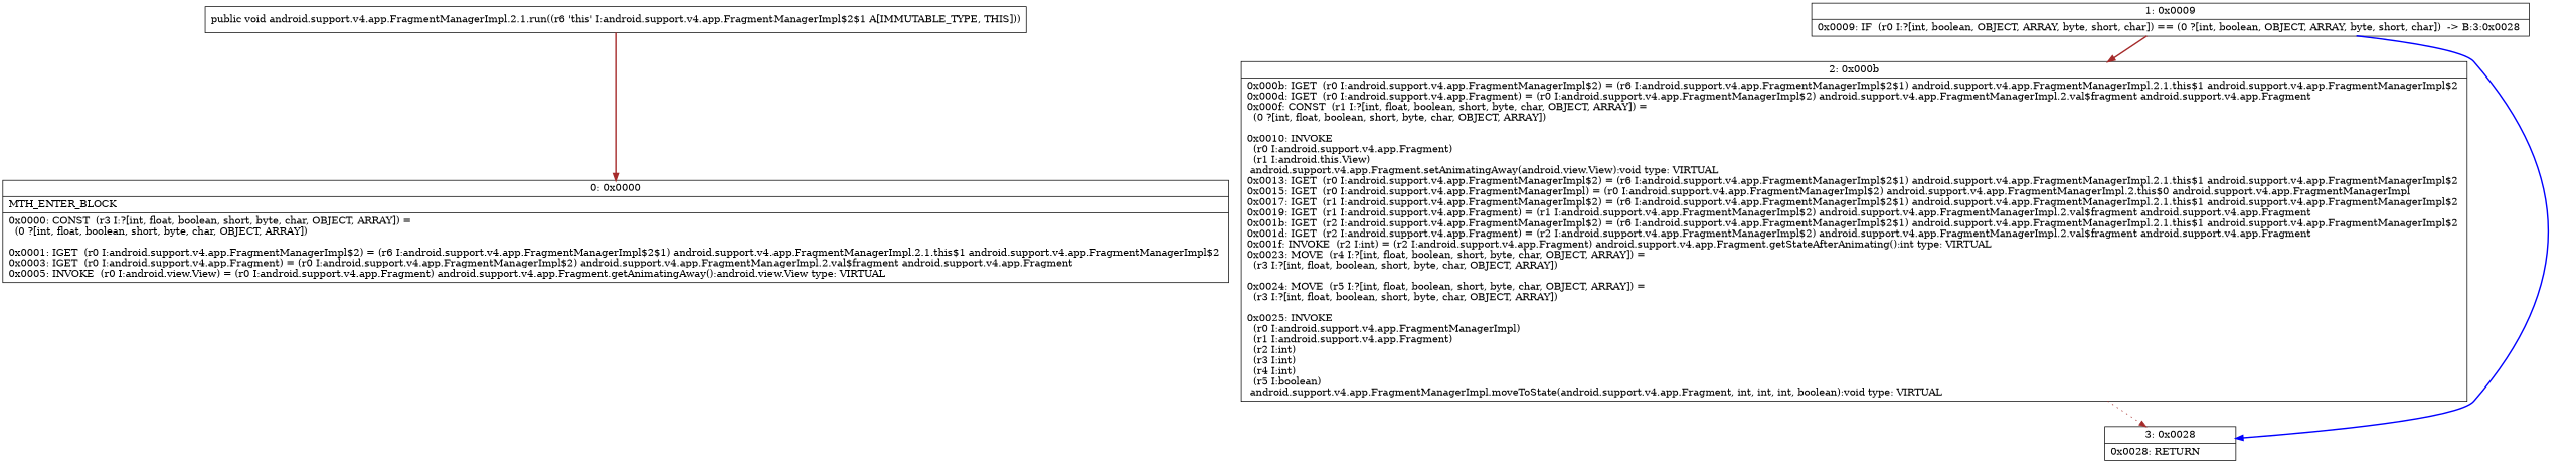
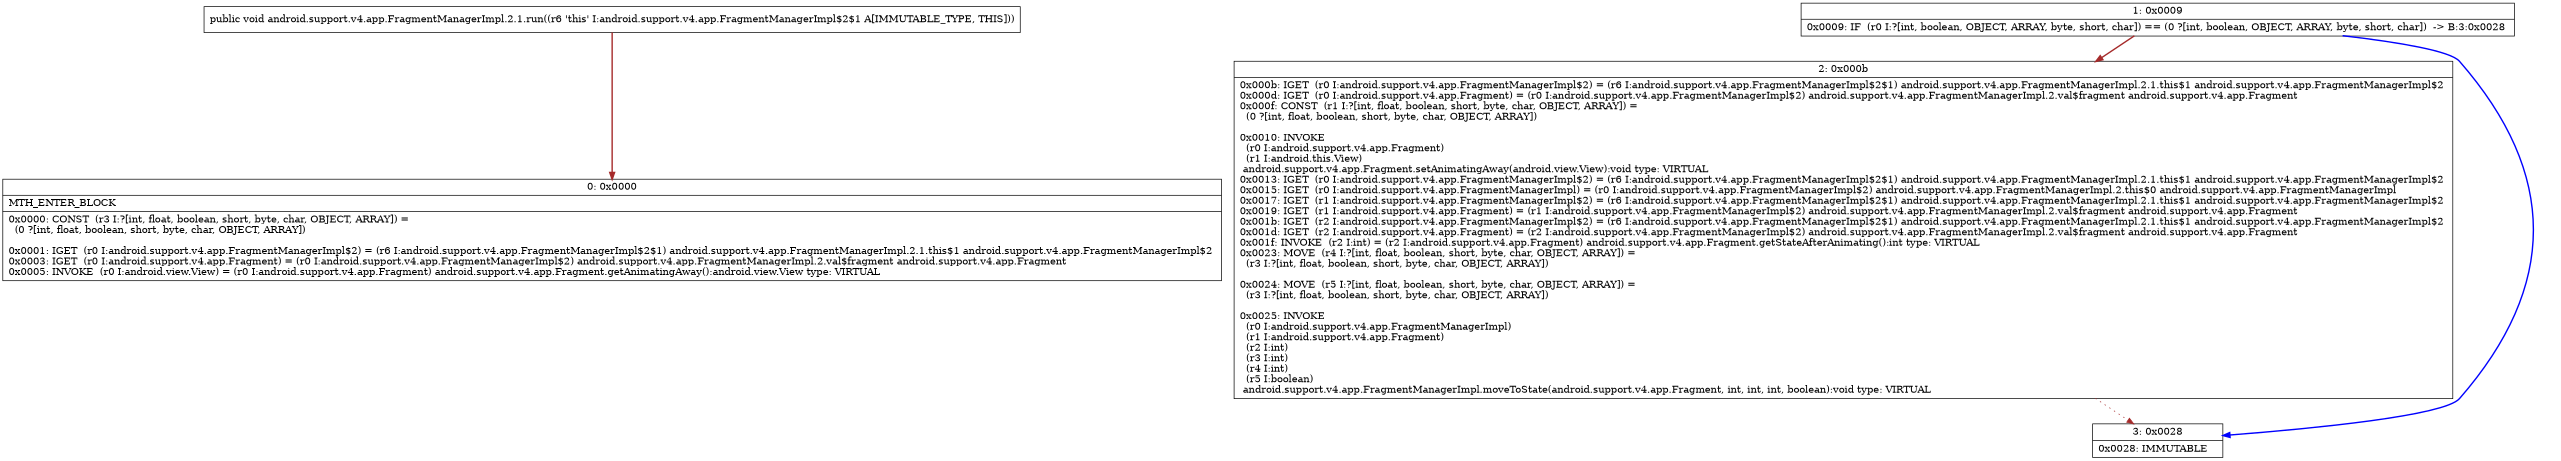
  digraph {
    node [shape=record]
    edge [color=brown style=bold]
    n1 [label="{0\:\ 0x0000|MTH_ENTER_BLOCK\l|0x0000: CONST  (r3 I:?[int, float, boolean, short, byte, char, OBJECT, ARRAY]) = \l  (0 ?[int, float, boolean, short, byte, char, OBJECT, ARRAY])\l \l0x0001: IGET  (r0 I:android.support.v4.app.FragmentManagerImpl$2) = (r6 I:android.support.v4.app.FragmentManagerImpl$2$1) android.support.v4.app.FragmentManagerImpl.2.1.this$1 android.support.v4.app.FragmentManagerImpl$2 \l0x0003: IGET  (r0 I:android.support.v4.app.Fragment) = (r0 I:android.support.v4.app.FragmentManagerImpl$2) android.support.v4.app.FragmentManagerImpl.2.val$fragment android.support.v4.app.Fragment \l0x0005: INVOKE  (r0 I:android.view.View) = (r0 I:android.support.v4.app.Fragment) android.support.v4.app.Fragment.getAnimatingAway():android.view.View type: VIRTUAL \l}"]
    n2 [label="{1\:\ 0x0009|0x0009: IF  (r0 I:?[int, boolean, OBJECT, ARRAY, byte, short, char]) == (0 ?[int, boolean, OBJECT, ARRAY, byte, short, char])  \-\> B:3:0x0028 \l}"]
    n3 [label="{2\:\ 0x000b|0x000b: IGET  (r0 I:android.support.v4.app.FragmentManagerImpl$2) = (r6 I:android.support.v4.app.FragmentManagerImpl$2$1) android.support.v4.app.FragmentManagerImpl.2.1.this$1 android.support.v4.app.FragmentManagerImpl$2 \l0x000d: IGET  (r0 I:android.support.v4.app.Fragment) = (r0 I:android.support.v4.app.FragmentManagerImpl$2) android.support.v4.app.FragmentManagerImpl.2.val$fragment android.support.v4.app.Fragment \l0x000f: CONST  (r1 I:?[int, float, boolean, short, byte, char, OBJECT, ARRAY]) = \l  (0 ?[int, float, boolean, short, byte, char, OBJECT, ARRAY])\l \l0x0010: INVOKE  \l  (r0 I:android.support.v4.app.Fragment)\l  (r1 I:android.this.View)\l android.support.v4.app.Fragment.setAnimatingAway(android.view.View):void type: VIRTUAL \l0x0013: IGET  (r0 I:android.support.v4.app.FragmentManagerImpl$2) = (r6 I:android.support.v4.app.FragmentManagerImpl$2$1) android.support.v4.app.FragmentManagerImpl.2.1.this$1 android.support.v4.app.FragmentManagerImpl$2 \l0x0015: IGET  (r0 I:android.support.v4.app.FragmentManagerImpl) = (r0 I:android.support.v4.app.FragmentManagerImpl$2) android.support.v4.app.FragmentManagerImpl.2.this$0 android.support.v4.app.FragmentManagerImpl \l0x0017: IGET  (r1 I:android.support.v4.app.FragmentManagerImpl$2) = (r6 I:android.support.v4.app.FragmentManagerImpl$2$1) android.support.v4.app.FragmentManagerImpl.2.1.this$1 android.support.v4.app.FragmentManagerImpl$2 \l0x0019: IGET  (r1 I:android.support.v4.app.Fragment) = (r1 I:android.support.v4.app.FragmentManagerImpl$2) android.support.v4.app.FragmentManagerImpl.2.val$fragment android.support.v4.app.Fragment \l0x001b: IGET  (r2 I:android.support.v4.app.FragmentManagerImpl$2) = (r6 I:android.support.v4.app.FragmentManagerImpl$2$1) android.support.v4.app.FragmentManagerImpl.2.1.this$1 android.support.v4.app.FragmentManagerImpl$2 \l0x001d: IGET  (r2 I:android.support.v4.app.Fragment) = (r2 I:android.support.v4.app.FragmentManagerImpl$2) android.support.v4.app.FragmentManagerImpl.2.val$fragment android.support.v4.app.Fragment \l0x001f: INVOKE  (r2 I:int) = (r2 I:android.support.v4.app.Fragment) android.support.v4.app.Fragment.getStateAfterAnimating():int type: VIRTUAL \l0x0023: MOVE  (r4 I:?[int, float, boolean, short, byte, char, OBJECT, ARRAY]) = \l  (r3 I:?[int, float, boolean, short, byte, char, OBJECT, ARRAY])\l \l0x0024: MOVE  (r5 I:?[int, float, boolean, short, byte, char, OBJECT, ARRAY]) = \l  (r3 I:?[int, float, boolean, short, byte, char, OBJECT, ARRAY])\l \l0x0025: INVOKE  \l  (r0 I:android.support.v4.app.FragmentManagerImpl)\l  (r1 I:android.support.v4.app.Fragment)\l  (r2 I:int)\l  (r3 I:int)\l  (r4 I:int)\l  (r5 I:boolean)\l android.support.v4.app.FragmentManagerImpl.moveToState(android.support.v4.app.Fragment, int, int, int, boolean):void type: VIRTUAL \l}"]
-   n4 [label="{3\:\ 0x0028|0x0028: RETURN   \l}"]
+   n4 [label="{3\:\ 0x0028|0x0028: IMMUTABLE   \l}"]
    n5 [label="{public void android.support.v4.app.FragmentManagerImpl.2.1.run((r6 'this' I:android.support.v4.app.FragmentManagerImpl$2$1 A[IMMUTABLE_TYPE, THIS])) }"]
    n2 -> n3
    n2 -> n4 [color=blue]
    n3 -> n4 [style=dotted]
    n5 -> n1
  }
